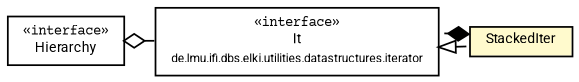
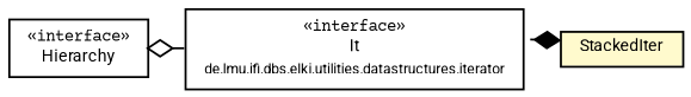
  digraph {
    fontname="Courier Prime"
    nodesep=0.15
    rankdir=LR
    ranksep=0.25
    node [fontcolor=black fontname="Courier Prime" fontsize=8 margin=0 shape=plaintext]
    edge [color=black dir=back fontname="Courier Prime" fontsize=7 labelfontname=Roboto labelfontsize=7 style=dashed arrowhead=none]
    n1 [height=0 label=<<table title="de.lmu.ifi.dbs.elki.utilities.datastructures.iterator.It" border="0" cellborder="1" cellspacing="0" cellpadding="2" href="../iterator/It.html" target="_parent"> 		<tr><td><table border="0" cellspacing="0" cellpadding="1"> 		<tr><td align="center" balign="center"> &#171;interface&#187; </td></tr> 		<tr><td align="center" balign="center"> <font face="Roboto">It</font> </td></tr> 		<tr><td align="center" balign="center"> <font face="Roboto" point-size="7.0">de.lmu.ifi.dbs.elki.utilities.datastructures.iterator</font> </td></tr> 		</table></td></tr> 		</table>> width=0]
    n2 [height=0 label=<<table title="de.lmu.ifi.dbs.elki.utilities.datastructures.hierarchy.StackedIter" border="0" cellborder="1" cellspacing="0" cellpadding="2" bgcolor="lemonChiffon" href="StackedIter.html" target="_parent"> 		<tr><td><table border="0" cellspacing="0" cellpadding="1"> 		<tr><td align="center" balign="center"> <font face="Roboto">StackedIter</font> </td></tr> 		</table></td></tr> 		</table>> width=0]
    n3 [height=0 label=<<table title="de.lmu.ifi.dbs.elki.utilities.datastructures.hierarchy.Hierarchy" border="0" cellborder="1" cellspacing="0" cellpadding="2" href="Hierarchy.html" target="_parent"> 		<tr><td><table border="0" cellspacing="0" cellpadding="1"> 		<tr><td align="center" balign="center"> &#171;interface&#187; </td></tr> 		<tr><td align="center" balign="center"> <font face="Roboto">Hierarchy</font> </td></tr> 		</table></td></tr> 		</table>> width=0]
-   n1 -> n2 [arrowtail=empty weight=9 arrowhead=""]
    n2 -> n1 [arrowtail=diamond style=dotted weight=6]
    n3 -> n1 [arrowtail=ediamond weight=4]
  }
